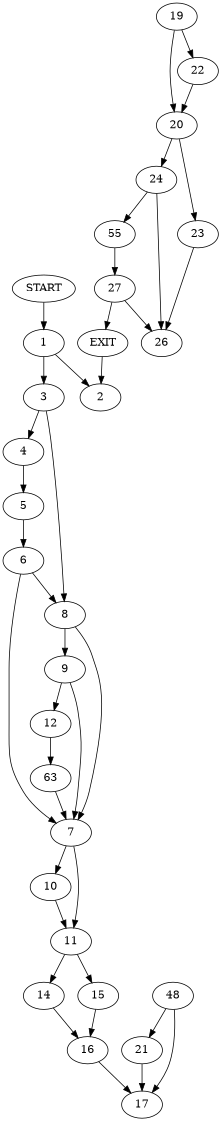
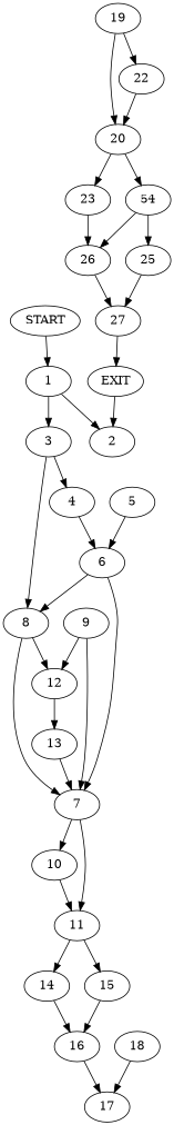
  digraph {
    n1 [label=START]
    1
    2
    3
    n5 [label=EXIT]
    4
    8
    6
    5
    7
    10
    11
    9
    14
    15
    12
-   13 [label=63]
+   13
    16
    17
-   18 [label=48]
-   21
+   18
    19
    20
    22
    23
-   24
+   24 [label=54]
    26
-   25 [label=55]
+   25
    27
    n1 -> 1
    1 -> 2
    1 -> 3
    3 -> 4
    3 -> 8
    n5 -> 2
-   4 -> 5
+   4 -> 6
    8 -> 7
-   8 -> 9
+   8 -> 12
    6 -> 8
    6 -> 7
    5 -> 6
    7 -> 10
    7 -> 11
    10 -> 11
    11 -> 14
    11 -> 15
    9 -> 7
    9 -> 12
    14 -> 16
    15 -> 16
    12 -> 13
    13 -> 7
    16 -> 17
    18 -> 17
-   18 -> 21
-   21 -> 17
    19 -> 20
    19 -> 22
    20 -> 23
    20 -> 24
    22 -> 20
    23 -> 26
    24 -> 26
    24 -> 25
-   27 -> 26
+   26 -> 27
    25 -> 27
    27 -> n5
  }
